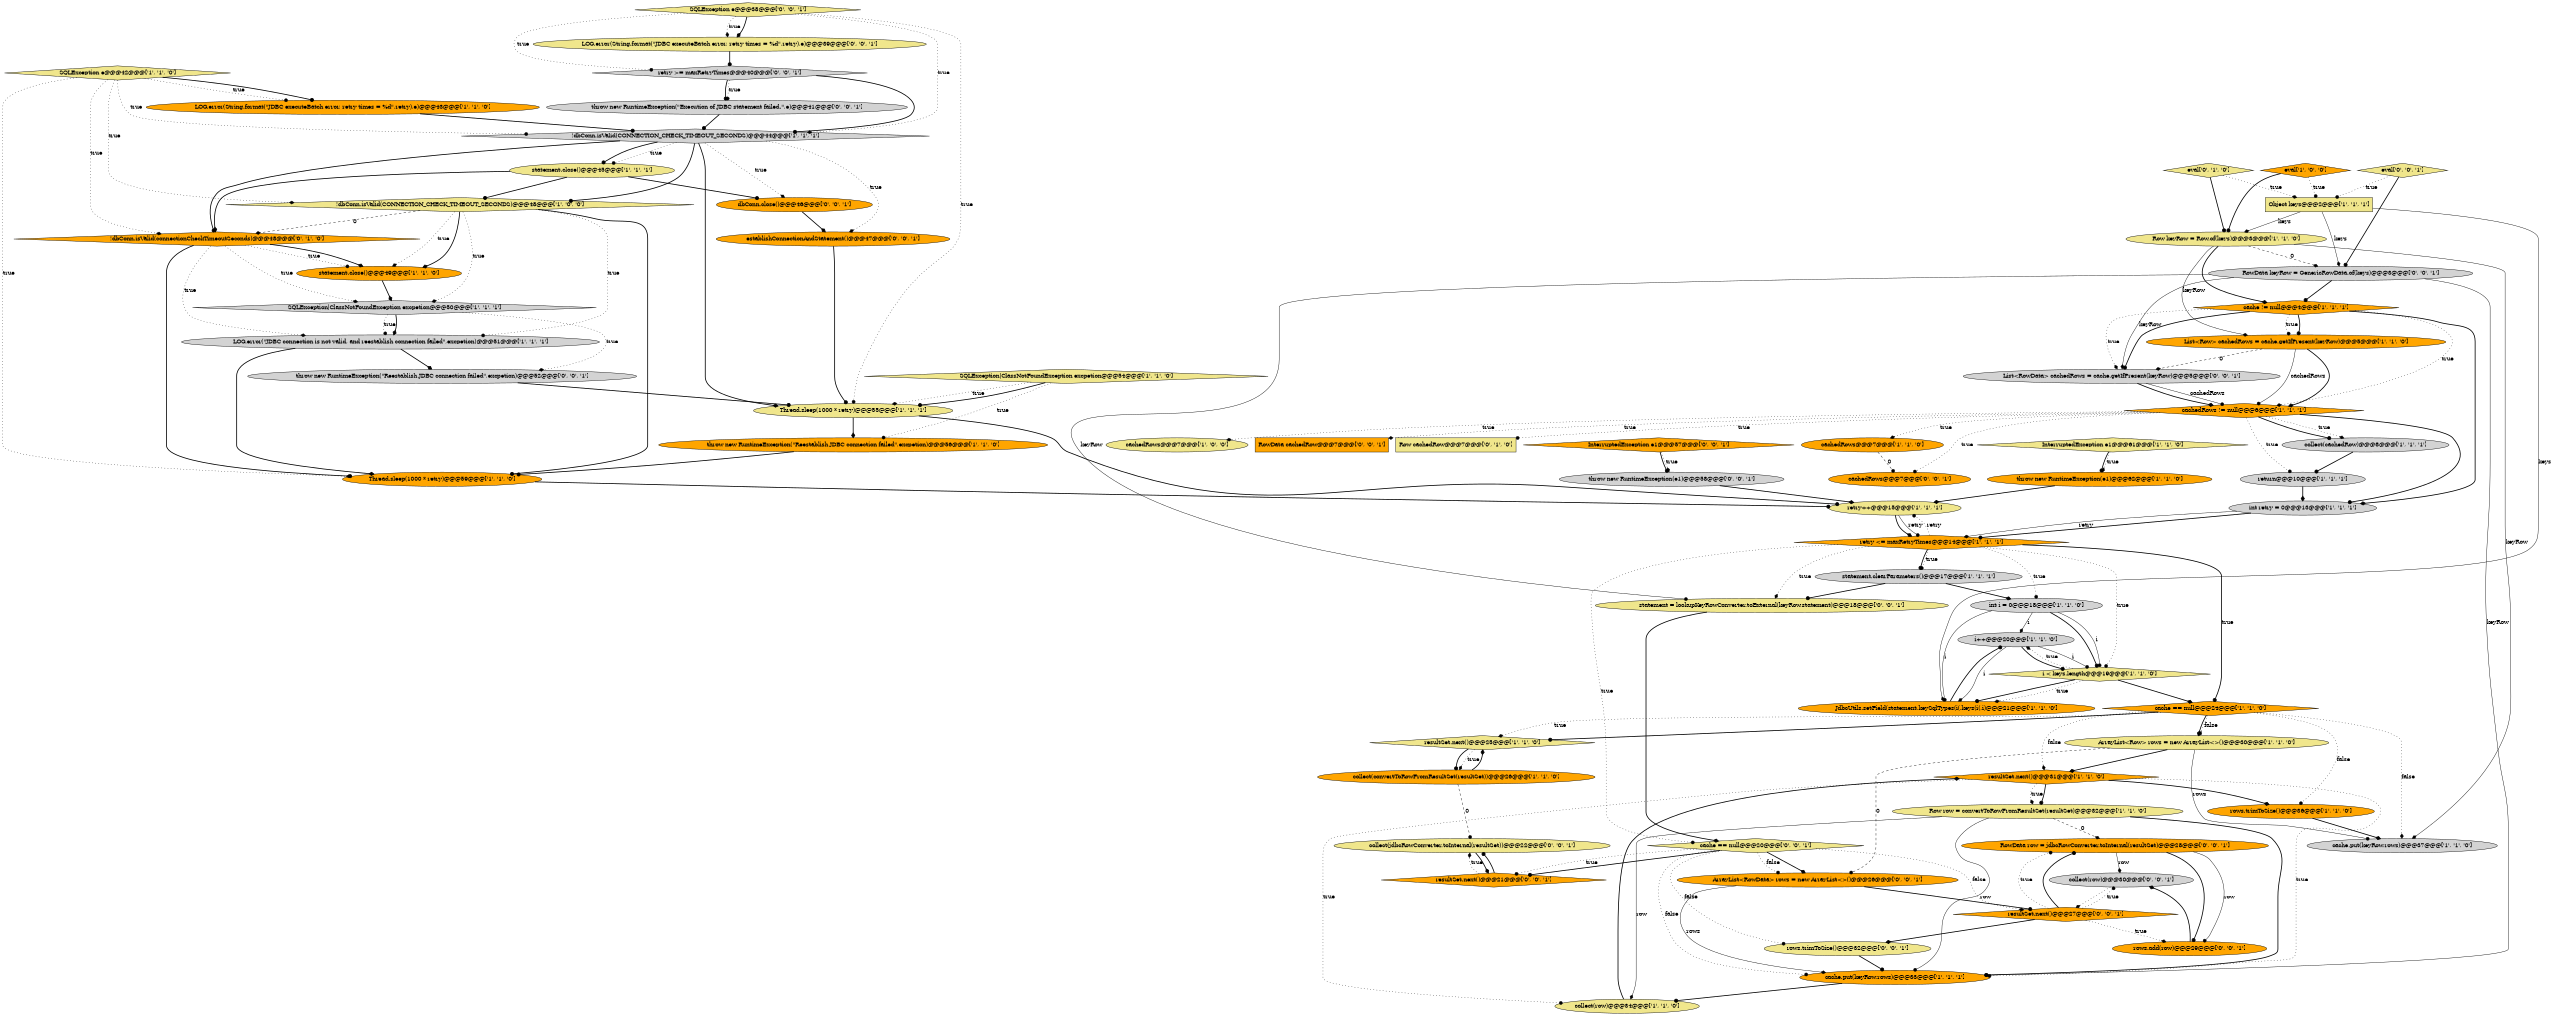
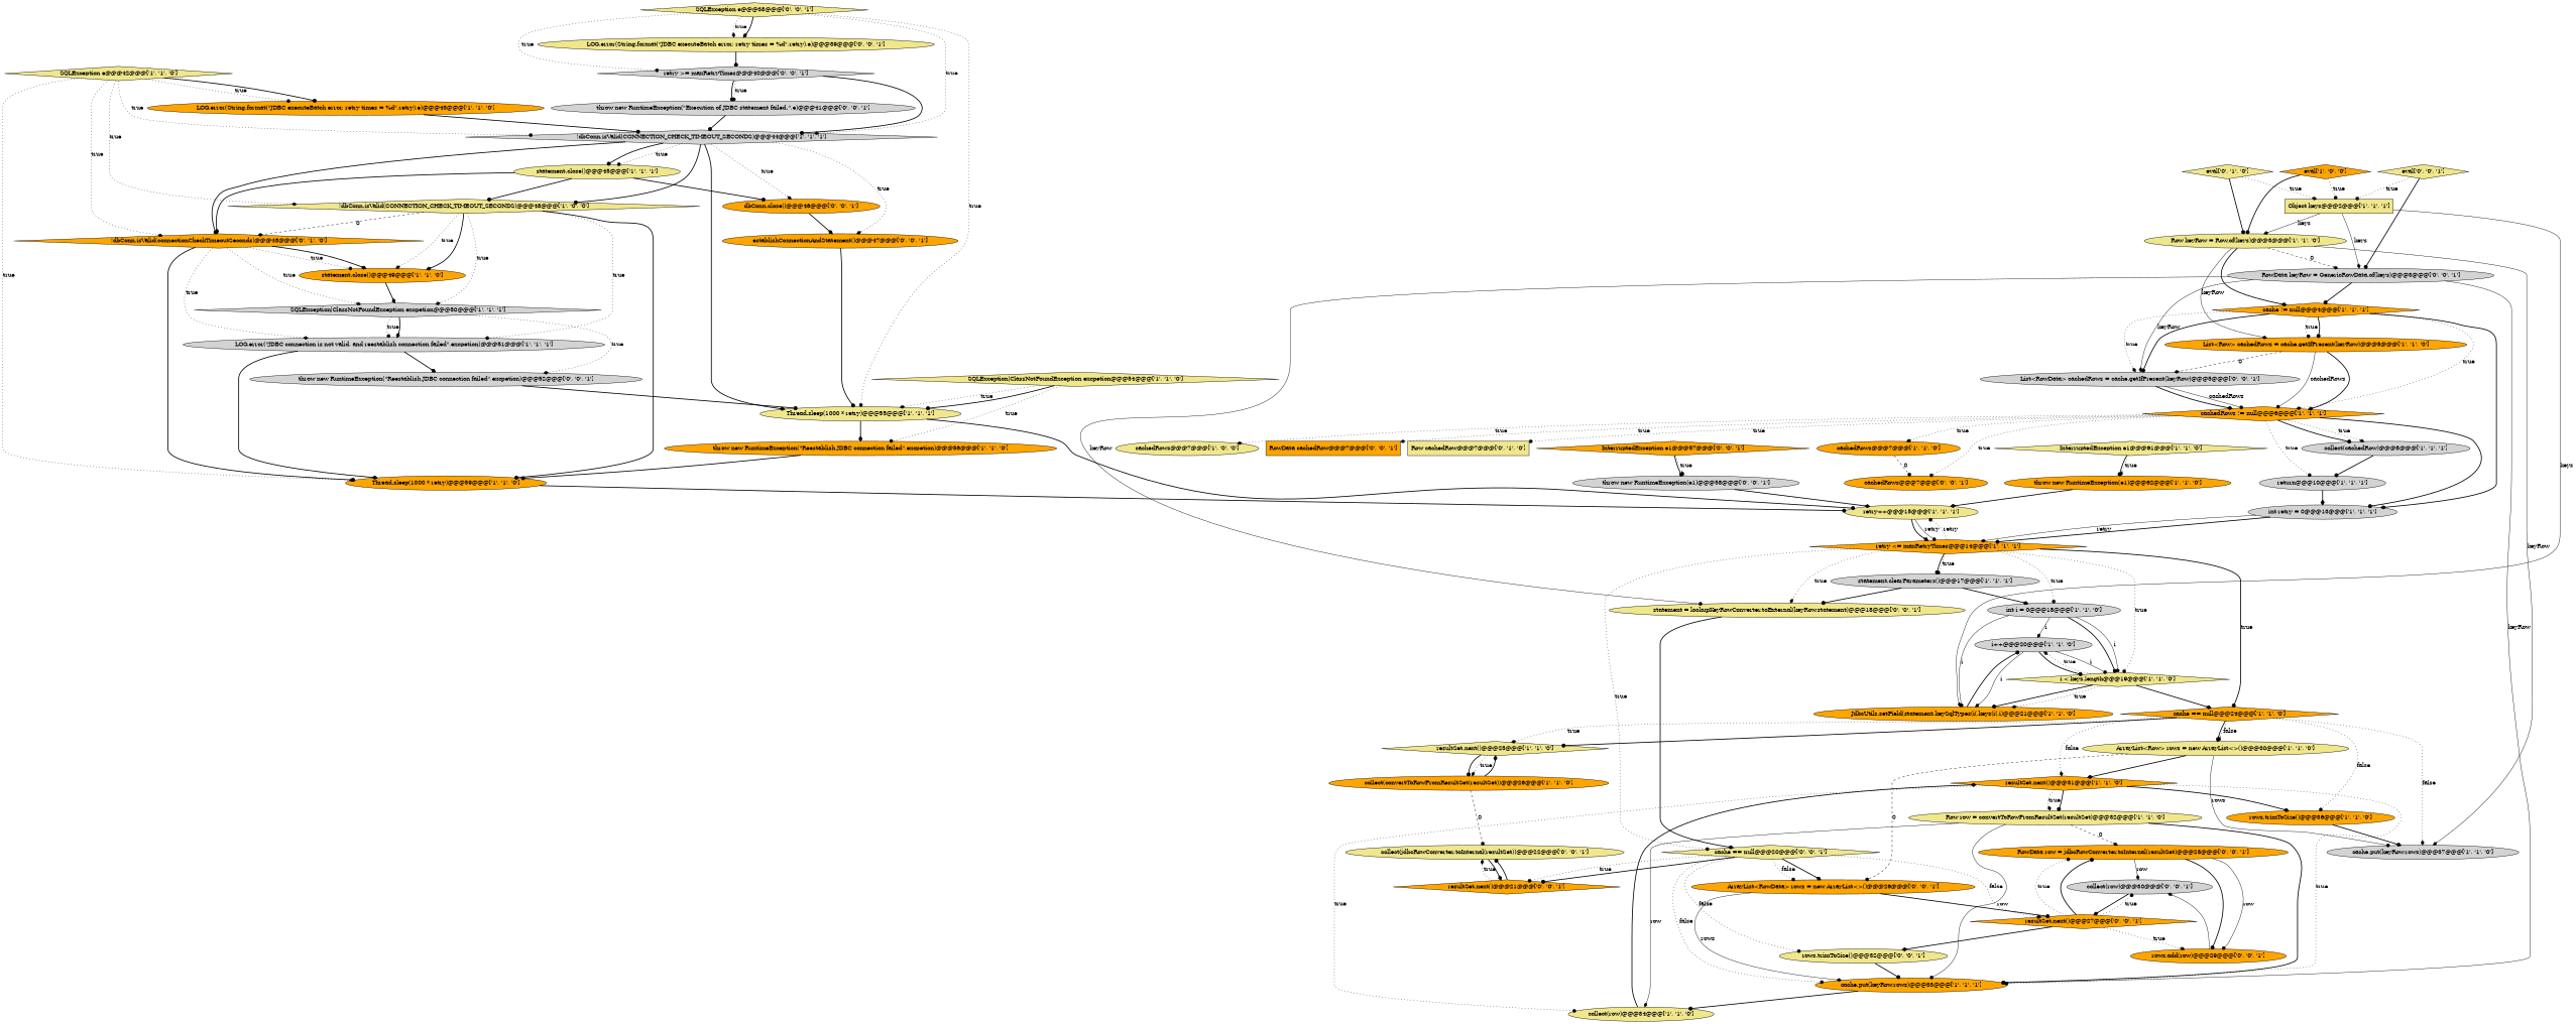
  digraph {
    node [fillcolor=orange shape=ellipse style=filled]
    edge [arrowhead=dot style=bold]
    n1 [fillcolor=lightgrey label="retry >= maxRetryTimes@@@40@@@['0', '0', '1']" shape=diamond]
    n2 [fillcolor=lightgrey label="throw new RuntimeException(\"Execution of JDBC statement failed.\",e)@@@41@@@['0', '0', '1']"]
    n3 [fillcolor=lightgrey label="!dbConn.isValid(CONNECTION_CHECK_TIMEOUT_SECONDS)@@@44@@@['1', '1', '1']" shape=diamond]
    n4 [fillcolor=khaki label="Thread.sleep(1000 * retry)@@@55@@@['1', '1', '1']"]
    n5 [label="!dbConn.isValid(connectionCheckTimeoutSeconds)@@@48@@@['0', '1', '0']" shape=diamond]
    n6 [fillcolor=khaki label="!dbConn.isValid(CONNECTION_CHECK_TIMEOUT_SECONDS)@@@48@@@['1', '0', '0']" shape=diamond]
    n7 [label="establishConnectionAndStatement()@@@47@@@['0', '0', '1']"]
    n8 [fillcolor=khaki label="statement.close()@@@45@@@['1', '1', '1']"]
    n9 [label="dbConn.close()@@@46@@@['0', '0', '1']"]
    n10 [label="RowData row = jdbcRowConverter.toInternal(resultSet)@@@28@@@['0', '0', '1']"]
    n11 [fillcolor=lightgrey label="collect(row)@@@30@@@['0', '0', '1']"]
    n12 [label="rows.add(row)@@@29@@@['0', '0', '1']"]
    n13 [label="resultSet.next()@@@27@@@['0', '0', '1']" shape=diamond]
    n14 [fillcolor=khaki label="rows.trimToSize()@@@32@@@['0', '0', '1']"]
    n15 [fillcolor=lightgrey label="cache.put(keyRow,rows)@@@37@@@['1', '1', '0']"]
    n16 [fillcolor=khaki label="SQLException e@@@38@@@['0', '0', '1']" shape=diamond]
    n17 [fillcolor=khaki label="LOG.error(String.format(\"JDBC executeBatch error, retry times = %d\",retry),e)@@@39@@@['0', '0', '1']"]
    n18 [label="throw new RuntimeException(\"Reestablish JDBC connection failed\",excpetion)@@@56@@@['1', '1', '0']"]
    n19 [fillcolor=khaki label="retry++@@@15@@@['1', '1', '1']"]
    n20 [label="InterruptedException e1@@@57@@@['0', '0', '1']" shape=diamond]
    n21 [fillcolor=lightgrey label="throw new RuntimeException(e1)@@@58@@@['0', '0', '1']"]
    n22 [fillcolor=lightgrey label="i++@@@20@@@['1', '1', '0']"]
    n23 [label="JdbcUtils.setField(statement,keySqlTypes(i(,keys(i(,i)@@@21@@@['1', '1', '0']"]
    n24 [fillcolor=khaki label="i < keys.length@@@19@@@['1', '1', '0']" shape=diamond]
    n25 [label="cache == null@@@24@@@['1', '1', '0']" shape=diamond]
    n26 [label="Thread.sleep(1000 * retry)@@@59@@@['1', '1', '0']"]
    n27 [fillcolor=khaki label="Object keys@@@2@@@['1', '1', '1']" shape=box]
    n28 [fillcolor=lightgrey label="RowData keyRow = GenericRowData.of(keys)@@@3@@@['0', '0', '1']"]
    n29 [fillcolor=khaki label="Row keyRow = Row.of(keys)@@@3@@@['1', '1', '0']"]
    n30 [label="cache.put(keyRow,rows)@@@33@@@['1', '1', '1']"]
    n31 [fillcolor=lightgrey label="List<RowData> cachedRows = cache.getIfPresent(keyRow)@@@5@@@['0', '0', '1']"]
    n32 [label="cache != null@@@4@@@['1', '1', '1']" shape=diamond]
    n33 [fillcolor=khaki label="statement = lookupKeyRowConverter.toExternal(keyRow,statement)@@@18@@@['0', '0', '1']"]
    n34 [label="List<Row> cachedRows = cache.getIfPresent(keyRow)@@@5@@@['1', '1', '0']"]
    n35 [label="throw new RuntimeException(e1)@@@62@@@['1', '1', '0']"]
    n36 [label="retry <= maxRetryTimes@@@14@@@['1', '1', '1']" shape=diamond]
    n37 [fillcolor=khaki label="collect(jdbcRowConverter.toInternal(resultSet))@@@22@@@['0', '0', '1']"]
    n38 [label="resultSet.next()@@@21@@@['0', '0', '1']" shape=diamond]
    n39 [label="cachedRows@@@7@@@['0', '0', '1']"]
    n40 [fillcolor=khaki label="collect(row)@@@34@@@['1', '1', '0']"]
    n41 [label="rows.trimToSize()@@@36@@@['1', '1', '0']"]
    n42 [label="cachedRows != null@@@6@@@['1', '1', '1']" shape=diamond]
    n43 [fillcolor=khaki label="Row cachedRow@@@7@@@['0', '1', '0']" shape=box]
    n44 [fillcolor=lightgrey label="int retry = 0@@@13@@@['1', '1', '1']"]
    n45 [fillcolor=khaki label="cachedRows@@@7@@@['1', '0', '0']"]
    n46 [fillcolor=lightgrey label="return@@@10@@@['1', '1', '1']"]
    n47 [fillcolor=lightgrey label="collect(cachedRow)@@@8@@@['1', '1', '1']"]
    n48 [label="RowData cachedRow@@@7@@@['0', '0', '1']" shape=box]
    n49 [label="cachedRows@@@7@@@['1', '1', '0']"]
    n50 [fillcolor=khaki label="cache == null@@@20@@@['0', '0', '1']" shape=diamond]
    n51 [label="ArrayList<RowData> rows = new ArrayList<>()@@@26@@@['0', '0', '1']"]
    n52 [fillcolor=lightgrey label="throw new RuntimeException(\"Reestablish JDBC connection failed\",excpetion)@@@52@@@['0', '0', '1']"]
    n53 [label="resultSet.next()@@@31@@@['1', '1', '0']" shape=diamond]
    n54 [fillcolor=lightgrey label="SQLException|ClassNotFoundException excpetion@@@50@@@['1', '1', '1']" shape=diamond]
    n55 [fillcolor=lightgrey label="LOG.error(\"JDBC connection is not valid, and reestablish connection failed\",excpetion)@@@51@@@['1', '1', '1']"]
    n56 [fillcolor=khaki label="SQLException e@@@42@@@['1', '1', '0']" shape=diamond]
    n57 [label="LOG.error(String.format(\"JDBC executeBatch error, retry times = %d\",retry),e)@@@43@@@['1', '1', '0']"]
    n58 [label="statement.close()@@@49@@@['1', '1', '0']"]
    n59 [fillcolor=lightgrey label="statement.clearParameters()@@@17@@@['1', '1', '1']"]
    n60 [fillcolor=lightgrey label="int i = 0@@@18@@@['1', '1', '0']"]
    n61 [fillcolor=khaki label="resultSet.next()@@@25@@@['1', '1', '0']" shape=diamond]
    n62 [fillcolor=khaki label="ArrayList<Row> rows = new ArrayList<>()@@@30@@@['1', '1', '0']"]
    n63 [label="collect(convertToRowFromResultSet(resultSet))@@@26@@@['1', '1', '0']"]
    n64 [fillcolor=khaki label="Row row = convertToRowFromResultSet(resultSet)@@@32@@@['1', '1', '0']"]
    n65 [fillcolor=khaki label="SQLException|ClassNotFoundException excpetion@@@54@@@['1', '1', '0']" shape=diamond]
    n66 [fillcolor=khaki label="eval['0', '1', '0']" shape=diamond]
    n67 [fillcolor=khaki label="eval['0', '0', '1']" shape=diamond]
    n68 [fillcolor=khaki label="InterruptedException e1@@@61@@@['1', '1', '0']" shape=diamond]
    n69 [label="eval['1', '0', '0']" shape=diamond]
    n1 -> n2
    n1 -> n2 [label=true style=dotted]
    n1 -> n3
    n2 -> n3
    n3 -> n4 [arrowhead=diamond]
    n3 -> n5
    n3 -> n6
    n3 -> n7 [arrowhead=diamond label=true style=dotted]
    n3 -> n8
    n3 -> n8 [label=true style=dotted]
    n3 -> n9 [arrowhead=diamond label=true style=dotted]
    n4 -> n18 [arrowhead=diamond]
    n4 -> n19
    n5 -> n26
    n5 -> n54 [arrowhead=diamond label=true style=dotted]
    n5 -> n55 [arrowhead=diamond label=true style=dotted]
    n5 -> n58 [label=true style=dotted]
    n5 -> n58 [arrowhead=diamond]
    n6 -> n5 [arrowhead=diamond label=0 style=dashed]
    n6 -> n26
    n6 -> n54 [arrowhead=diamond label=true style=dotted]
    n6 -> n55 [label=true style=dotted]
    n6 -> n58 [arrowhead=diamond]
    n6 -> n58 [arrowhead=diamond label=true style=dotted]
    n7 -> n4
    n8 -> n5 [arrowhead=diamond]
    n8 -> n6
    n8 -> n9
    n9 -> n7 [arrowhead=diamond]
    n10 -> n11 [arrowhead=diamond label=row style=solid]
    n10 -> n12 [label=row style=solid]
    n10 -> n12
-   n11 -> n13 [arrowhead=diamond style=dotted]
-   n12 -> n11 [arrowhead=diamond]
+   n11 -> n13 [arrowhead=diamond]
+   n12 -> n11 [arrowhead=diamond style=solid]
    n13 -> n10 [label=true style=dotted]
    n13 -> n10
    n13 -> n11 [label=true style=dotted]
    n13 -> n12 [arrowhead=diamond label=true style=dotted]
    n13 -> n14 [arrowhead=diamond]
    n14 -> n30
    n16 -> n1 [label=true style=dotted]
    n16 -> n3 [arrowhead=diamond label=true style=dotted]
    n16 -> n4 [label=true style=dotted]
    n16 -> n17 [arrowhead=diamond]
    n16 -> n17 [arrowhead=diamond label=true style=dotted]
    n17 -> n1
    n18 -> n26
    n19 -> n36 [arrowhead=diamond]
    n19 -> n36 [label=retry style=solid]
    n20 -> n21
    n20 -> n21 [arrowhead=diamond label=true style=dotted]
    n21 -> n19 [arrowhead=diamond]
    n22 -> n23 [arrowhead=diamond label=i style=solid]
    n22 -> n24 [label=i style=solid]
    n22 -> n24
    n23 -> n22
    n24 -> n22 [arrowhead=diamond label=true style=dotted]
    n24 -> n23 [arrowhead=diamond label=true style=dotted]
    n24 -> n23
    n24 -> n25 [arrowhead=diamond]
    n25 -> n15 [arrowhead=diamond label=false style=dotted]
    n25 -> n41 [label=false style=dotted]
    n25 -> n53 [arrowhead=diamond label=false style=dotted]
    n25 -> n61 [arrowhead=diamond label=true style=dotted]
    n25 -> n61
    n25 -> n62 [arrowhead=diamond label=false style=dotted]
    n25 -> n62 [arrowhead=diamond]
    n26 -> n19
    n27 -> n23 [arrowhead=diamond label=keys style=solid]
    n27 -> n28 [arrowhead=diamond label=keys style=solid]
    n27 -> n29 [arrowhead=diamond label=keys style=solid]
    n28 -> n30 [label=keyRow style=solid]
    n28 -> n31 [arrowhead=diamond label=keyRow style=solid]
    n28 -> n32
    n28 -> n33 [label=keyRow style=solid]
    n29 -> n15 [arrowhead=diamond label=keyRow style=solid]
    n29 -> n28 [arrowhead=diamond label=0 style=dashed]
    n29 -> n32 [arrowhead=diamond]
    n29 -> n34 [arrowhead=diamond label=keyRow style=solid]
    n30 -> n40
    n31 -> n42 [label=cachedRows style=solid]
    n31 -> n42 [arrowhead=diamond]
    n32 -> n31 [arrowhead=diamond label=true style=dotted]
    n32 -> n31
    n32 -> n34
    n32 -> n34 [label=true style=dotted]
    n32 -> n42 [arrowhead=diamond label=true style=dotted]
    n32 -> n44 [arrowhead=diamond]
    n33 -> n50 [arrowhead=diamond]
    n34 -> n31 [arrowhead=diamond label=0 style=dashed]
    n34 -> n42 [label=cachedRows style=solid]
    n34 -> n42 [arrowhead=diamond]
    n35 -> n19 [arrowhead=diamond]
    n36 -> n19 [label=retry style=dotted]
    n36 -> n24 [label=true style=dotted]
    n36 -> n25 [label=true]
    n36 -> n33 [arrowhead=diamond label=true style=dotted]
    n36 -> n50 [label=true style=dotted]
    n36 -> n59 [label=true style=dotted]
    n36 -> n59
    n36 -> n60 [label=true style=dotted]
    n37 -> n38 [arrowhead=diamond]
    n38 -> n37 [arrowhead=diamond label=true style=dotted]
    n38 -> n37
    n40 -> n53 [arrowhead=diamond]
    n41 -> n15 [arrowhead=diamond]
    n42 -> n39 [label=true style=dotted]
    n42 -> n43 [label=true style=dotted]
    n42 -> n44
    n42 -> n45 [arrowhead=diamond label=true style=dotted]
    n42 -> n46 [label=true style=dotted]
    n42 -> n47 [arrowhead=diamond label=true style=dotted]
    n42 -> n47
    n42 -> n48 [arrowhead=diamond label=true style=dotted]
    n42 -> n49 [arrowhead=diamond label=true style=dotted]
    n44 -> n36
    n44 -> n36 [arrowhead=diamond label=retry style=solid]
    n46 -> n44 [arrowhead=diamond]
    n47 -> n46
    n49 -> n39 [label=0 style=dashed]
    n50 -> n13 [arrowhead=diamond label=false style=dotted]
    n50 -> n14 [label=false style=dotted]
    n50 -> n30 [label=false style=dotted]
    n50 -> n38
    n50 -> n38 [label=true style=dotted]
    n50 -> n51 [arrowhead=diamond]
    n50 -> n51 [label=false style=dotted]
    n51 -> n13
    n51 -> n30 [arrowhead=diamond label=rows style=solid]
    n52 -> n4
    n53 -> n30 [label=true style=dotted]
    n53 -> n40 [label=true style=dotted]
    n53 -> n41 [arrowhead=diamond]
    n53 -> n64 [arrowhead=diamond label=true style=dotted]
    n53 -> n64
    n54 -> n52 [arrowhead=diamond label=true style=dotted]
    n54 -> n55 [label=true style=dotted]
    n54 -> n55 [arrowhead=diamond]
    n55 -> n26 [arrowhead=diamond]
    n55 -> n52 [arrowhead=diamond]
    n56 -> n3 [label=true style=dotted]
    n56 -> n5 [arrowhead=diamond label=true style=dotted]
    n56 -> n6 [arrowhead=diamond label=true style=dotted]
    n56 -> n26 [arrowhead=diamond label=true style=dotted]
    n56 -> n57 [label=true style=dotted]
    n56 -> n57
    n57 -> n3
    n58 -> n54 [arrowhead=diamond]
    n59 -> n33
    n59 -> n60 [arrowhead=diamond]
    n60 -> n22 [arrowhead=diamond label=i style=solid]
    n60 -> n23 [label=i style=solid]
    n60 -> n24
    n60 -> n24 [label=i style=solid]
    n61 -> n63
    n61 -> n63 [arrowhead=diamond label=true style=dotted]
    n62 -> n15 [label=rows style=solid]
    n62 -> n51 [label=0 style=dashed]
    n62 -> n53 [arrowhead=diamond]
    n63 -> n37 [label=0 style=dashed]
    n63 -> n61 [arrowhead=diamond]
    n64 -> n10 [arrowhead=diamond label=0 style=dashed]
    n64 -> n30 [label=row style=solid]
    n64 -> n30
    n64 -> n40 [arrowhead=diamond label=row style=solid]
    n65 -> n4 [arrowhead=diamond label=true style=dotted]
    n65 -> n4
    n65 -> n18 [label=true style=dotted]
    n66 -> n27 [arrowhead=diamond label=true style=dotted]
    n66 -> n29
    n67 -> n27 [label=true style=dotted]
    n67 -> n28
    n68 -> n35
    n68 -> n35 [arrowhead=diamond label=true style=dotted]
    n69 -> n27 [label=true style=dotted]
    n69 -> n29
  }
